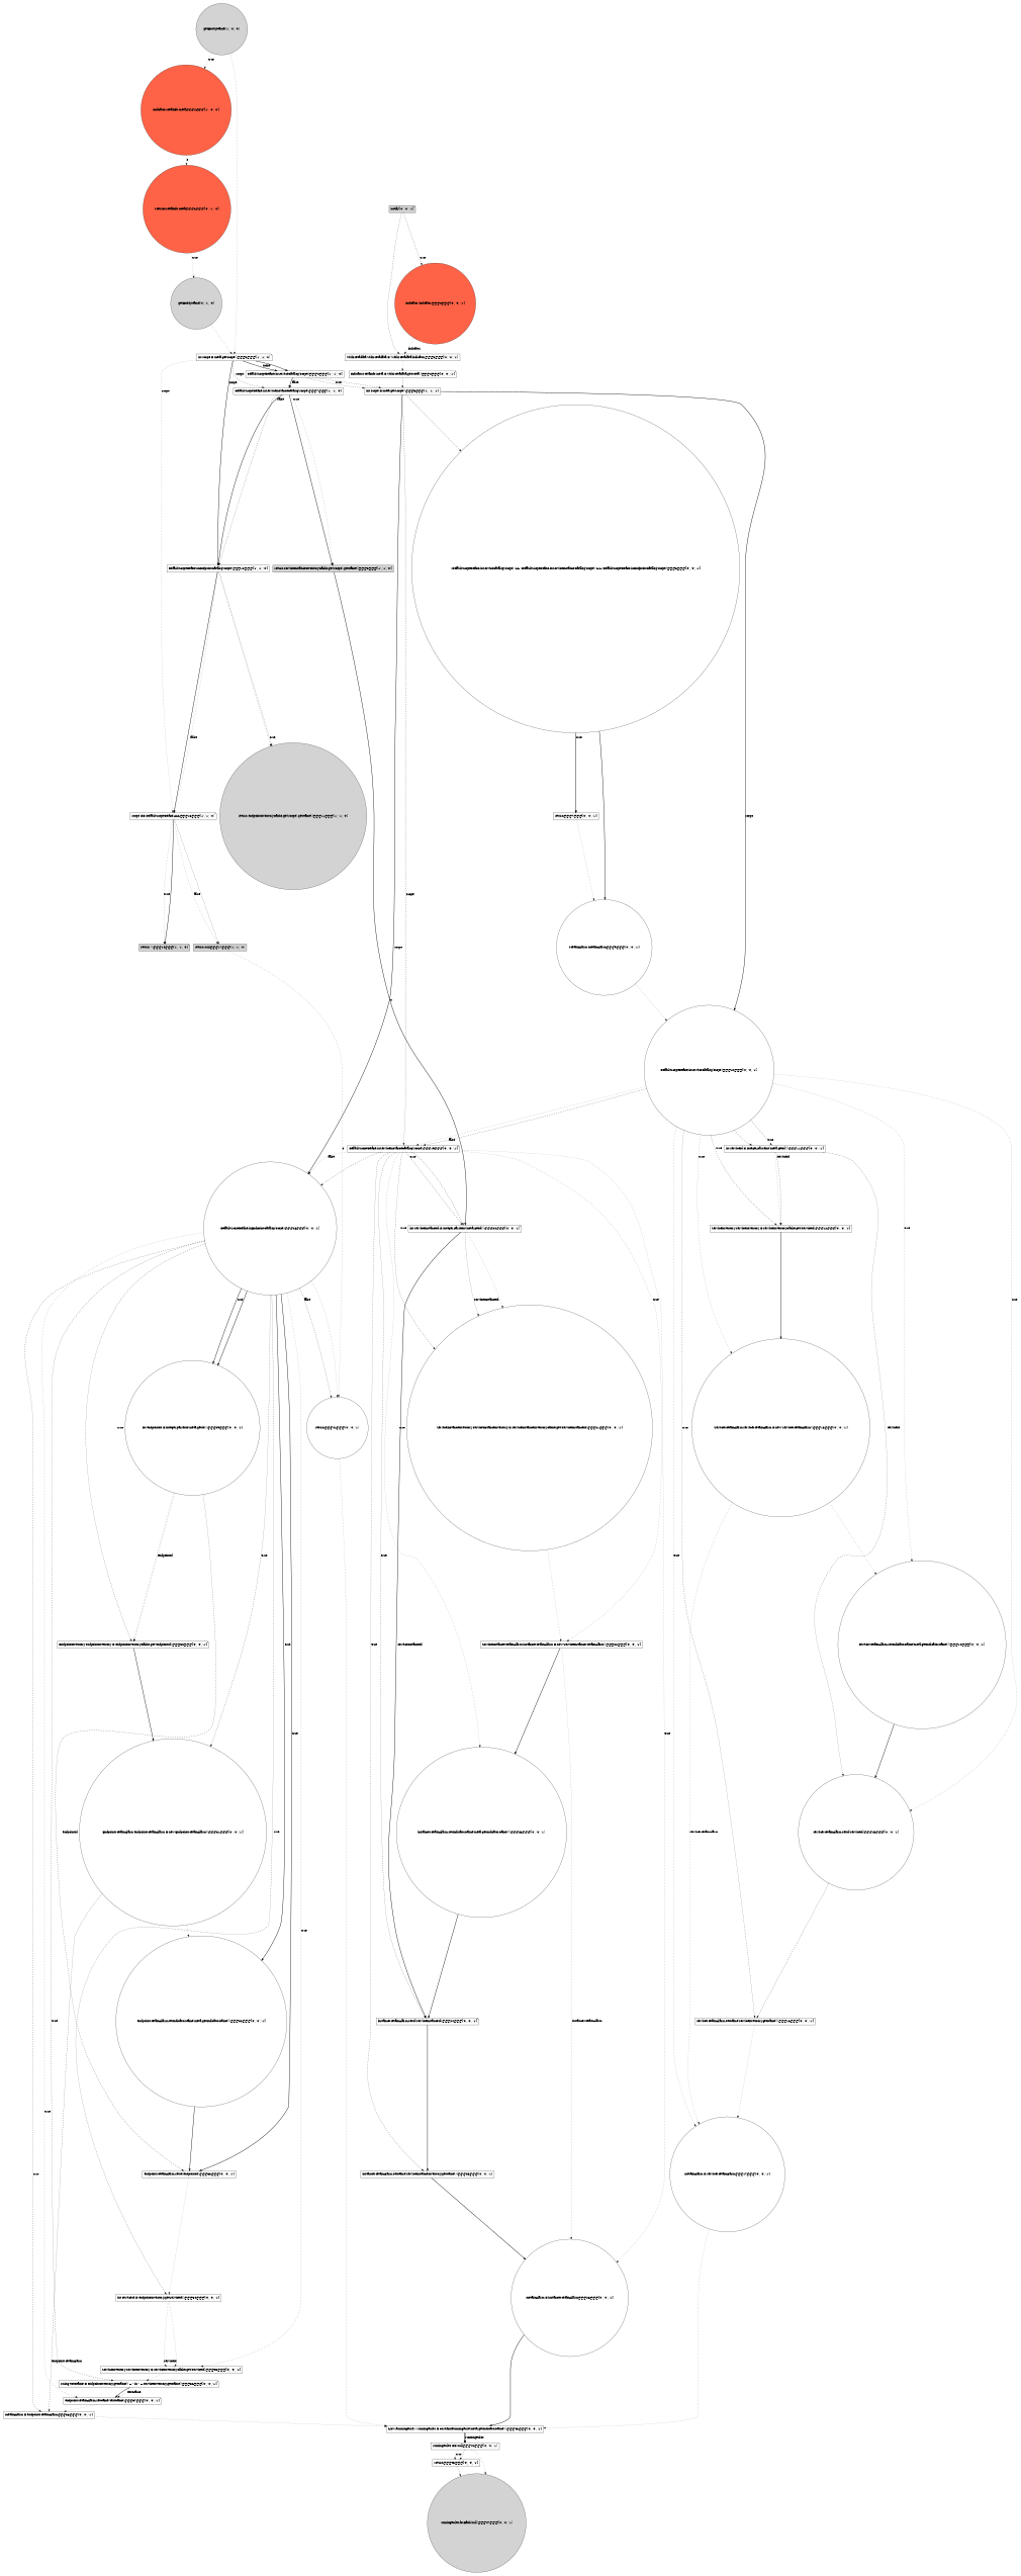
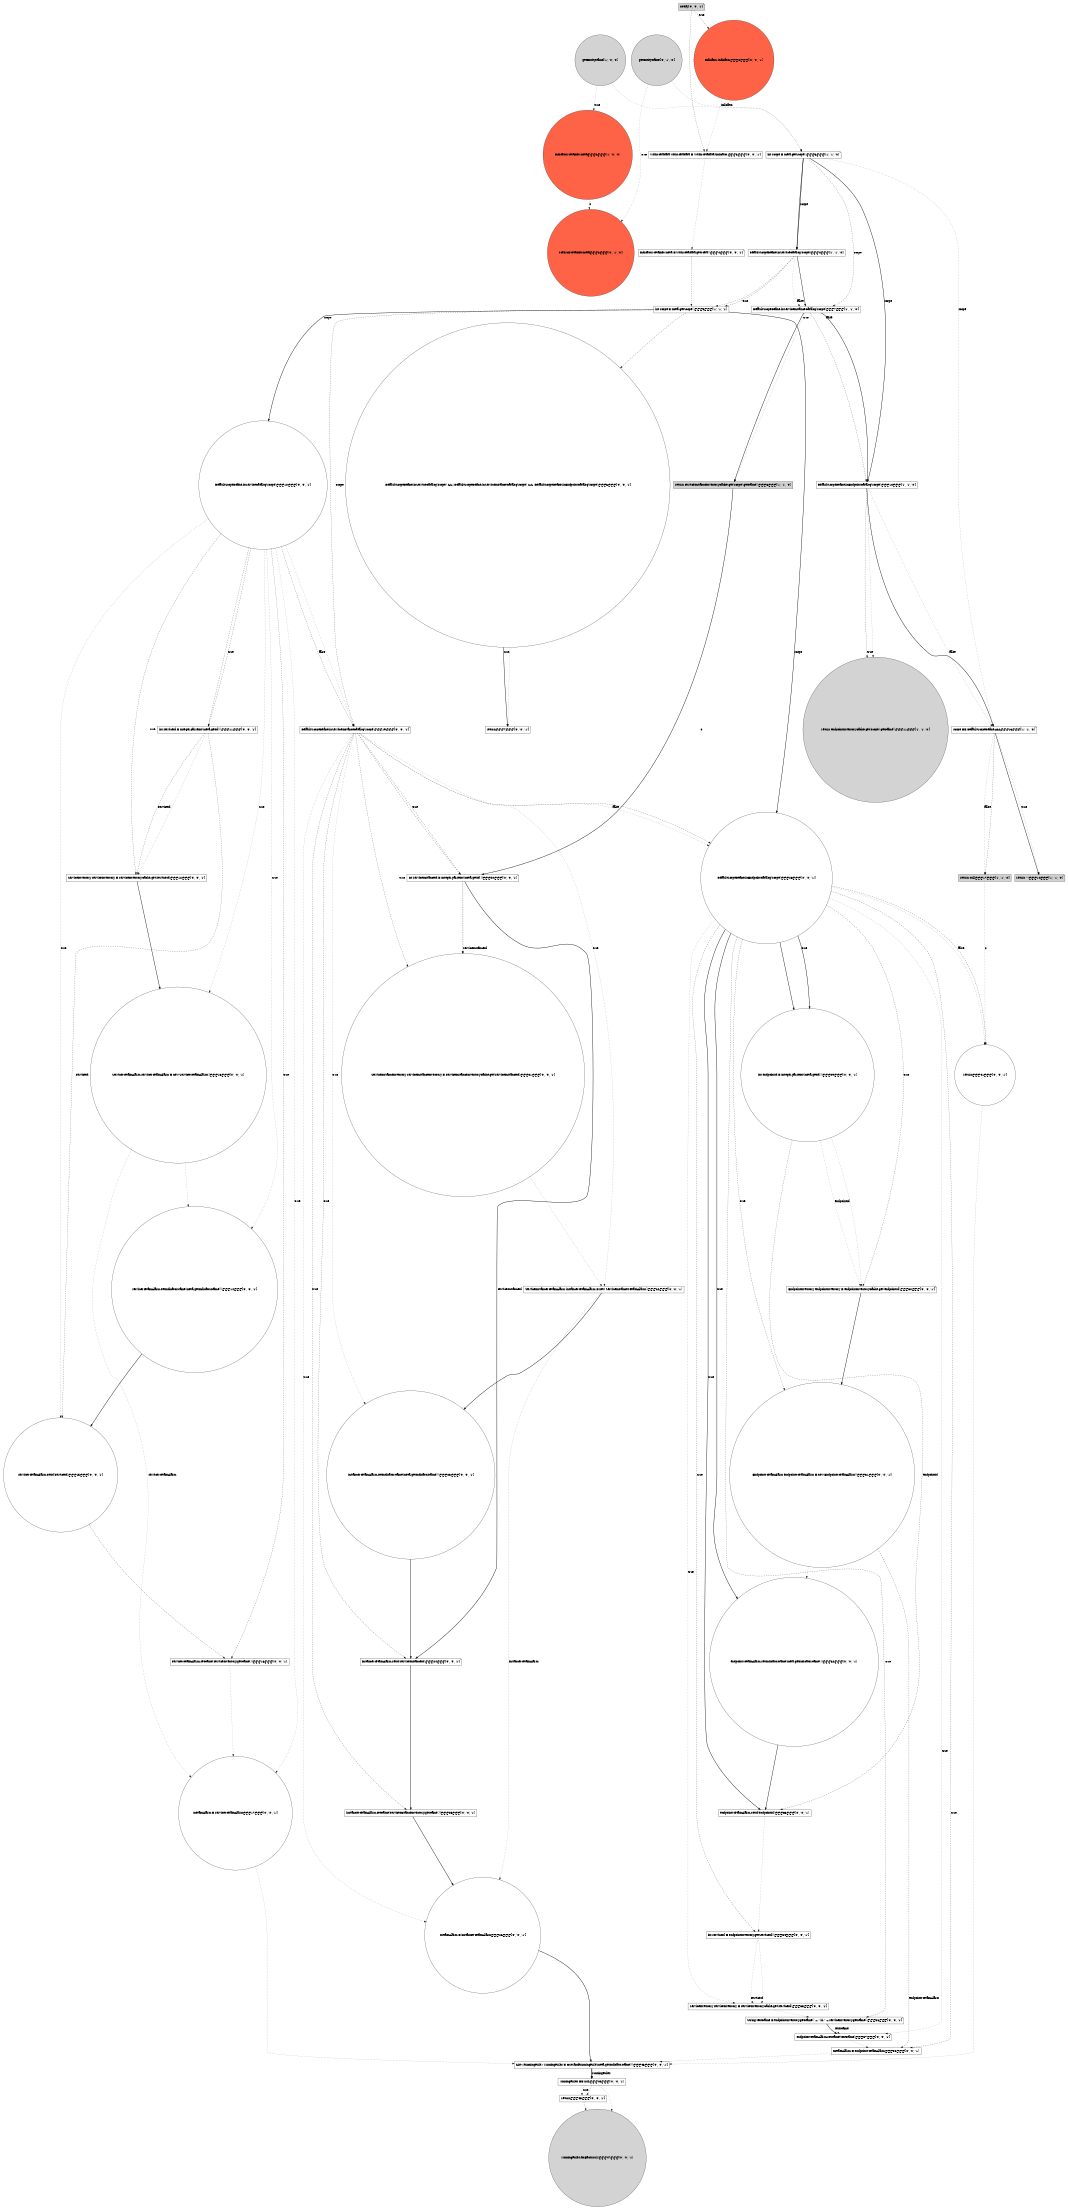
  digraph {
    node [fillcolor=white shape=circle style=filled]
    edge [style=dotted]
    n1 [label="DefaultScopeDefine.inServiceCatalog(scope)@@@10@@@['0', '0', '1']"]
    n2 [label="serviceMetaInAlarm.setName(serviceInventory.getName())@@@16@@@['0', '0', '1']" shape=box]
    n3 [label="ServiceInventory serviceInventory = serviceInventoryCache.get(serviceId)@@@12@@@['0', '0', '1']" shape=box]
    n4 [label="int serviceId = Integer.parseInt(meta.getId())@@@11@@@['0', '0', '1']" shape=box]
    n5 [label="DefaultScopeDefine.inServiceInstanceCatalog(scope)@@@19@@@['0', '0', '1']" shape=note]
    n6 [label="serviceMetaInAlarm.setIndicatorName(meta.getIndicatorName())@@@14@@@['0', '0', '1']"]
    n7 [label="metaInAlarm = serviceMetaInAlarm@@@17@@@['0', '0', '1']"]
    n8 [label="serviceMetaInAlarm.setId(serviceId)@@@15@@@['0', '0', '1']"]
    n9 [label="ServiceMetaInAlarm serviceMetaInAlarm = new ServiceMetaInAlarm()@@@13@@@['0', '0', '1']"]
    n10 [label="instanceMetaInAlarm.setName(serviceInstanceInventory.getName())@@@25@@@['0', '0', '1']" shape=box]
    n11 [label="metaInAlarm = instanceMetaInAlarm@@@26@@@['0', '0', '1']"]
    n12 [label="instanceMetaInAlarm.setId(serviceInstanceId)@@@24@@@['0', '0', '1']" shape=note]
    n13 [label="ServiceInstanceInventory serviceInstanceInventory = serviceInstanceInventoryCache.get(serviceInstanceId)@@@21@@@['0', '0', '1']"]
    n14 [label="ServiceInstanceMetaInAlarm instanceMetaInAlarm = new ServiceInstanceMetaInAlarm()@@@22@@@['0', '0', '1']" shape=box]
    n15 [label="int serviceInstanceId = Integer.parseInt(meta.getId())@@@20@@@['0', '0', '1']" shape=note]
    n16 [label="instanceMetaInAlarm.setIndicatorName(meta.getIndicatorName())@@@23@@@['0', '0', '1']"]
    n17 [label="DefaultScopeDefine.inEndpointCatalog(scope)@@@28@@@['0', '0', '1']"]
    n18 [label="List<RunningRule> runningRules = core.findRunningRule(meta.getIndicatorName())@@@43@@@['0', '0', '1']" shape=box]
    n19 [label="return@@@41@@@['0', '0', '1']"]
    n20 [label="runningRules == null@@@44@@@['0', '0', '1']" shape=box]
    n21 [fillcolor=lightgray label="return null@@@17@@@['1', '1', '0']" shape=box]
    n22 [fillcolor=tomato label="IndicatorMetaInfo meta@@@2@@@['1', '0', '0']"]
    n23 [fillcolor=tomato label="MetricsMetaInfo meta@@@2@@@['0', '1', '0']"]
    n24 [fillcolor=lightgray label="getEntityName['1', '0', '0']"]
    n25 [label="int scope = meta.getScope()@@@3@@@['1', '1', '0']" shape=note]
    n26 [label="DefaultScopeDefine.inServiceInstanceCatalog(scope)@@@7@@@['1', '1', '0']" shape=box]
    n27 [label="DefaultScopeDefine.inServiceCatalog(scope)@@@4@@@['1', '1', '0']" shape=box]
    n28 [label="scope == DefaultScopeDefine.ALL@@@13@@@['1', '1', '0']" shape=note]
    n29 [label="DefaultScopeDefine.inEndpointCatalog(scope)@@@10@@@['1', '1', '0']" shape=box]
    n30 [fillcolor=lightgray label="return serviceInstanceInventoryCache.get(scope).getName()@@@8@@@['1', '1', '0']" shape=box]
    n31 [label="int scope = meta.getScope()@@@5@@@['1', '1', '1']" shape=box]
    n32 [fillcolor=lightgray label="return \"\"@@@14@@@['1', '1', '0']" shape=note]
    n33 [fillcolor=lightgray label="return endpointInventoryCache.get(scope).getName()@@@11@@@['1', '1', '0']"]
    n34 [label="endpointMetaInAlarm.setIndicatorName(meta.getIndicatorName())@@@32@@@['0', '0', '1']"]
    n35 [label="endpointMetaInAlarm.setId(endpointId)@@@33@@@['0', '0', '1']" shape=box]
    n36 [label="int serviceId = endpointInventory.getServiceId()@@@34@@@['0', '0', '1']" shape=box]
    n37 [label="!DefaultScopeDefine.inServiceCatalog(scope) && !DefaultScopeDefine.inServiceInstanceCatalog(scope) && !DefaultScopeDefine.inEndpointCatalog(scope)@@@6@@@['0', '0', '1']"]
    n38 [label="ServiceInventory serviceInventory = serviceInventoryCache.get(serviceId)@@@35@@@['0', '0', '1']" shape=box]
    n39 [label="int endpointId = Integer.parseInt(meta.getId())@@@29@@@['0', '0', '1']"]
    n40 [label="EndpointInventory endpointInventory = endpointInventoryCache.get(endpointId)@@@30@@@['0', '0', '1']" shape=note]
    n41 [label="EndpointMetaInAlarm endpointMetaInAlarm = new EndpointMetaInAlarm()@@@31@@@['0', '0', '1']"]
    n42 [label="metaInAlarm = endpointMetaInAlarm@@@38@@@['0', '0', '1']" shape=box]
    n43 [label="String textName = endpointInventory.getName() + \" in \" + serviceInventory.getName()@@@36@@@['0', '0', '1']" shape=note]
    n44 [label="endpointMetaInAlarm.setName(textName)@@@37@@@['0', '0', '1']" shape=note]
    n45 [fillcolor=lightgray label="getEntityName['0', '1', '0']"]
    n46 [label="return@@@45@@@['0', '0', '1']" shape=box]
    n47 [fillcolor=lightgray label="runningRules.forEach(null)@@@47@@@['0', '0', '1']"]
    n48 [label="IndicatorMetaInfo meta = withMetadata.getMeta()@@@4@@@['0', '0', '1']" shape=note]
    n49 [fillcolor=lightgray label="notify['0', '0', '1']" shape=note]
    n50 [label="WithMetadata withMetadata = (WithMetadata)indicator@@@3@@@['0', '0', '1']" shape=box]
    n51 [fillcolor=tomato label="Indicator indicator@@@2@@@['0', '0', '1']"]
    n52 [label="return@@@7@@@['0', '0', '1']" shape=box]
-   n53 [label="MetaInAlarm metaInAlarm@@@9@@@['0', '0', '1']"]
    n1 -> n2 [label=true style=dashed]
    n1 -> n3 [label=true style=dashed]
    n1 -> n4 [style=dashed]
    n1 -> n4 [label=true style=dashed]
    n1 -> n5
    n1 -> n5 [label=false style=dashed]
    n1 -> n6 [label=true]
    n1 -> n7 [label=true]
    n1 -> n8 [label=true]
    n1 -> n9 [label=true]
    n2 -> n7
    n3 -> n9 [style=bold]
    n4 -> n3
    n4 -> n3 [label=serviceId style=dashed]
    n4 -> n8 [label=serviceId style=dashed]
    n5 -> n10 [label=true style=dashed]
    n5 -> n11 [label=true]
    n5 -> n12 [label=true style=dashed]
    n5 -> n13 [label=true style=dashed]
    n5 -> n14 [label=true]
    n5 -> n15 [label=true style=dashed]
    n5 -> n15 [style=dashed]
    n5 -> n16 [label=true]
    n5 -> n17 [label=false]
    n5 -> n17 [style=dashed]
    n6 -> n8 [style=bold]
    n7 -> n18
    n8 -> n2 [style=dashed]
    n9 -> n6
    n9 -> n7 [label=serviceMetaInAlarm]
    n10 -> n11 [style=bold]
    n11 -> n18 [style=bold]
    n12 -> n10 [style=bold]
    n13 -> n14
    n14 -> n11 [label=instanceMetaInAlarm]
    n14 -> n16 [style=bold]
    n15 -> n12 [label=serviceInstanceId style=bold]
    n15 -> n13
    n15 -> n13 [label=serviceInstanceId style=dashed]
    n16 -> n12 [style=bold]
    n17 -> n19
    n17 -> n19 [label=false style=dashed]
    n17 -> n34 [label=true style=bold]
    n17 -> n35 [label=true style=bold]
    n17 -> n36 [label=true style=dashed]
    n17 -> n38 [label=true]
    n17 -> n39 [label=true style=bold]
    n17 -> n39 [style=bold]
    n17 -> n40 [label=true style=dashed]
    n17 -> n41 [label=true style=dashed]
    n17 -> n42 [label=true style=dashed]
    n17 -> n43 [label=true style=dashed]
    n17 -> n44 [label=true]
    n18 -> n20 [style=bold]
    n18 -> n20 [label=runningRules style=bold]
    n19 -> n18
    n20 -> n46 [style=dashed]
    n20 -> n46 [label=true]
    n20 -> n47
    n21 -> n19 [label=0]
    n22 -> n23 [label=0]
    n24 -> n22 [label=true]
    n24 -> n25
    n25 -> n26 [label=scope style=dashed]
    n25 -> n27 [label=scope style=bold]
    n25 -> n27 [style=bold]
    n25 -> n28 [label=scope]
    n25 -> n29 [label=scope style=bold]
    n26 -> n29 [label=false style=bold]
    n26 -> n29 [style=dashed]
    n26 -> n30 [style=bold]
    n26 -> n30 [label=true]
    n27 -> n26 [style=bold]
    n27 -> n26 [label=false]
    n27 -> n31 [style=dashed]
    n27 -> n31 [label=true style=dashed]
    n28 -> n21 [style=dashed]
    n28 -> n21 [label=false]
    n28 -> n32 [style=bold]
    n28 -> n32 [label=true]
    n29 -> n28 [style=bold]
    n29 -> n28 [label=false]
    n29 -> n33 [label=true style=dashed]
    n29 -> n33
    n30 -> n15 [label=0 style=bold]
    n31 -> n1 [label=scope style=bold]
    n31 -> n5 [label=scope style=dashed]
    n31 -> n17 [label=scope style=bold]
    n31 -> n37 [style=dashed]
    n34 -> n35 [style=bold]
    n35 -> n36
    n36 -> n38 [label=serviceId]
    n36 -> n38
    n37 -> n52 [label=true style=bold]
    n37 -> n52
-   n37 -> n53 [style=bold]
    n38 -> n43
    n39 -> n35 [label=endpointId style=dashed]
    n39 -> n40 [label=endpointId]
    n39 -> n40
    n40 -> n41 [style=bold]
    n41 -> n34
    n41 -> n42 [label=endpointMetaInAlarm style=dashed]
    n42 -> n18
    n43 -> n44 [label=textName]
    n43 -> n44 [style=bold]
    n44 -> n42
-   n23 -> n45 [label=true]
+   n45 -> n23 [label=true]
    n45 -> n25
    n46 -> n47 [style=dashed]
    n48 -> n31 [style=dashed]
    n49 -> n50 [style=dashed]
    n49 -> n51 [label=true style=dashed]
    n50 -> n48
    n51 -> n50 [label=indicator]
-   n52 -> n53
-   n53 -> n1
  }
